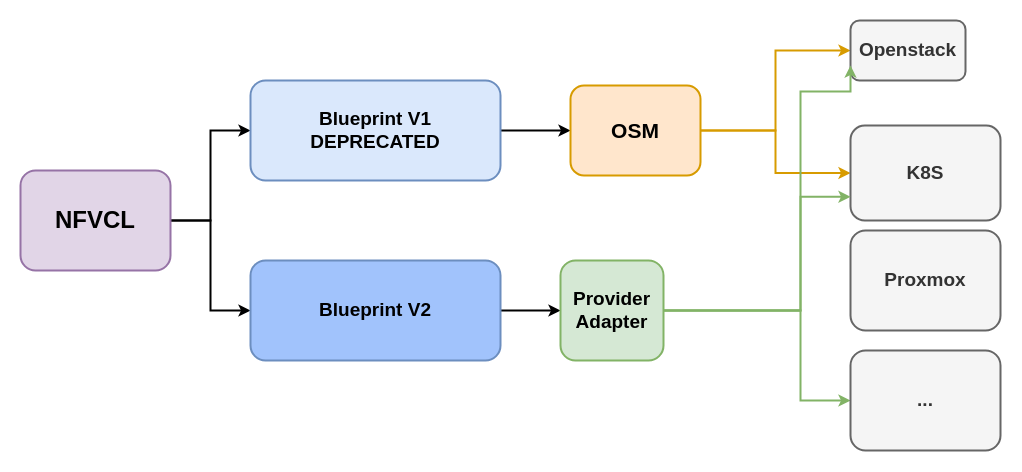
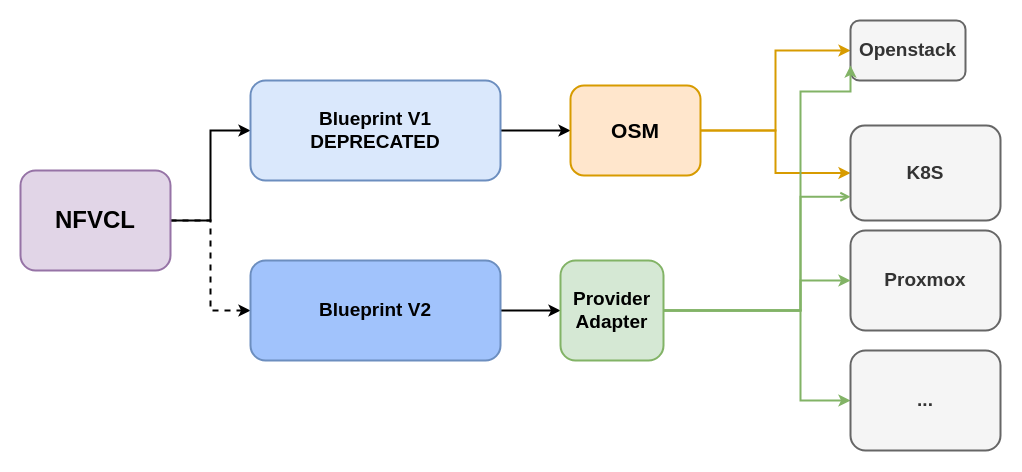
  <mxCell id="0" style=";html=1;" />
  <mxCell id="1" style=";html=1;" parent="0" />
  <mxCell id="2" style="edgeStyle=orthogonalEdgeStyle;rounded=0;orthogonalLoop=1;jettySize=auto;html=1;exitX=1;exitY=0.5;exitDx=0;exitDy=0;entryX=0;entryY=0.5;entryDx=0;entryDy=0;strokeWidth=2;" parent="1" source="4" target="6" edge="1"><mxGeometry relative="1" as="geometry" /></mxCell>
- <mxCell id="3" style="edgeStyle=orthogonalEdgeStyle;rounded=0;orthogonalLoop=1;jettySize=auto;html=1;exitX=1;exitY=0.5;exitDx=0;exitDy=0;entryX=0;entryY=0.5;entryDx=0;entryDy=0;strokeWidth=2;" parent="1" source="4" target="8" edge="1"><mxGeometry relative="1" as="geometry" /></mxCell>
+ <mxCell id="3" style="edgeStyle=orthogonalEdgeStyle;rounded=0;orthogonalLoop=1;jettySize=auto;html=1;exitX=1;exitY=0.5;exitDx=0;exitDy=0;entryX=0;entryY=0.5;entryDx=0;entryDy=0;strokeWidth=2;dashed=1;" parent="1" source="4" target="8" edge="1"><mxGeometry relative="1" as="geometry" /></mxCell>
  <mxCell id="4" value="&lt;b&gt;&lt;font style=&quot;font-size: 24px;&quot;&gt;NFVCL&lt;/font&gt;&lt;/b&gt;" style="rounded=1;whiteSpace=wrap;html=1;strokeWidth=2;fillColor=#e1d5e7;strokeColor=#9673a6;" parent="1" vertex="1"><mxGeometry x="20" y="170" width="150" height="100" as="geometry" /></mxCell>
  <mxCell id="5" style="edgeStyle=orthogonalEdgeStyle;rounded=0;orthogonalLoop=1;jettySize=auto;html=1;exitX=1;exitY=0.5;exitDx=0;exitDy=0;entryX=0;entryY=0.5;entryDx=0;entryDy=0;strokeWidth=2;" parent="1" source="6" target="11" edge="1"><mxGeometry relative="1" as="geometry" /></mxCell>
  <mxCell id="6" value="&lt;b style=&quot;font-size: 19px;&quot;&gt;&lt;font style=&quot;font-size: 19px;&quot;&gt;Blueprint V1&lt;/font&gt;&lt;/b&gt;&lt;div style=&quot;font-size: 19px;&quot;&gt;&lt;b style=&quot;&quot;&gt;&lt;font style=&quot;font-size: 19px;&quot;&gt;DEPRECATED&lt;/font&gt;&lt;/b&gt;&lt;/div&gt;" style="rounded=1;whiteSpace=wrap;html=1;strokeWidth=2;fillColor=#dae8fc;strokeColor=#6c8ebf;" parent="1" vertex="1"><mxGeometry x="250" y="80" width="250" height="100" as="geometry" /></mxCell>
  <mxCell id="7" value="" style="edgeStyle=orthogonalEdgeStyle;rounded=0;orthogonalLoop=1;jettySize=auto;html=1;strokeWidth=2;" parent="1" source="8" target="19" edge="1"><mxGeometry relative="1" as="geometry" /></mxCell>
  <mxCell id="8" value="&lt;font style=&quot;font-size: 19px;&quot;&gt;&lt;b&gt;Blueprint V2&lt;/b&gt;&lt;/font&gt;" style="rounded=1;whiteSpace=wrap;html=1;strokeWidth=2;fillColor=#A1C3FC;strokeColor=#6c8ebf;" parent="1" vertex="1"><mxGeometry x="250" y="260" width="250" height="100" as="geometry" /></mxCell>
  <mxCell id="9" style="edgeStyle=orthogonalEdgeStyle;rounded=0;orthogonalLoop=1;jettySize=auto;html=1;exitX=1;exitY=0.5;exitDx=0;exitDy=0;entryX=0;entryY=0.5;entryDx=0;entryDy=0;strokeWidth=2;fillColor=#ffe6cc;strokeColor=#d79b00;" parent="1" source="11" target="12" edge="1"><mxGeometry relative="1" as="geometry" /></mxCell>
  <mxCell id="10" style="edgeStyle=orthogonalEdgeStyle;rounded=0;orthogonalLoop=1;jettySize=auto;html=1;exitX=1;exitY=0.5;exitDx=0;exitDy=0;entryX=0;entryY=0.5;entryDx=0;entryDy=0;strokeWidth=2;fillColor=#ffe6cc;strokeColor=#d79b00;" parent="1" source="11" target="14" edge="1"><mxGeometry relative="1" as="geometry" /></mxCell>
  <mxCell id="11" value="&lt;b&gt;&lt;font style=&quot;font-size: 21px;&quot;&gt;OSM&lt;/font&gt;&lt;/b&gt;" style="rounded=1;whiteSpace=wrap;html=1;fillColor=#ffe6cc;strokeColor=#d79b00;strokeWidth=2;" parent="1" vertex="1"><mxGeometry x="570" y="85" width="130" height="90" as="geometry" /></mxCell>
  <mxCell id="12" value="&lt;b&gt;&lt;font style=&quot;font-size: 19px;&quot;&gt;Openstack&lt;/font&gt;&lt;/b&gt;" style="rounded=1;whiteSpace=wrap;html=1;strokeWidth=2;fillColor=#f5f5f5;strokeColor=#666666;fontColor=#333333;" parent="1" vertex="1"><mxGeometry x="850" y="20" width="115" height="60" as="geometry" /></mxCell>
  <mxCell id="13" value="&lt;font style=&quot;font-size: 19px;&quot;&gt;&lt;b&gt;Proxmox&lt;/b&gt;&lt;/font&gt;" style="rounded=1;whiteSpace=wrap;html=1;strokeWidth=2;fillColor=#f5f5f5;strokeColor=#666666;fontColor=#333333;" parent="1" vertex="1"><mxGeometry x="850" y="230" width="150" height="100" as="geometry" /></mxCell>
  <mxCell id="14" value="&lt;b&gt;&lt;font style=&quot;font-size: 19px;&quot;&gt;K8S&lt;/font&gt;&lt;/b&gt;" style="rounded=1;whiteSpace=wrap;html=1;strokeWidth=2;fillColor=#f5f5f5;strokeColor=#666666;fontColor=#333333;" parent="1" vertex="1"><mxGeometry x="850" y="125" width="150" height="95" as="geometry" /></mxCell>
- <mxCell id="16" style="edgeStyle=orthogonalEdgeStyle;rounded=0;orthogonalLoop=1;jettySize=auto;html=1;exitX=1;exitY=0.5;exitDx=0;exitDy=0;entryX=0;entryY=0.75;entryDx=0;entryDy=0;strokeWidth=2;fillColor=#d5e8d4;strokeColor=#82b366;" parent="1" source="19" target="14" edge="1"><mxGeometry relative="1" as="geometry"><Array as="points"><mxPoint x="800" y="310" /><mxPoint x="800" y="196" /></Array></mxGeometry></mxCell>
+ <mxCell id="15" style="edgeStyle=orthogonalEdgeStyle;rounded=0;orthogonalLoop=1;jettySize=auto;html=1;exitX=1;exitY=0.5;exitDx=0;exitDy=0;entryX=0;entryY=0.5;entryDx=0;entryDy=0;strokeWidth=2;fillColor=#d5e8d4;strokeColor=#82b366;" parent="1" source="19" target="13" edge="1"><mxGeometry relative="1" as="geometry"><Array as="points"><mxPoint x="800" y="310" /><mxPoint x="800" y="280" /></Array></mxGeometry></mxCell>
+ <mxCell id="16" style="edgeStyle=orthogonalEdgeStyle;rounded=0;orthogonalLoop=1;jettySize=auto;html=1;exitX=1;exitY=0.5;exitDx=0;exitDy=0;entryX=0;entryY=0.75;entryDx=0;entryDy=0;strokeWidth=2;fillColor=#d5e8d4;strokeColor=#82b366;endArrow=open;" parent="1" source="19" target="14" edge="1"><mxGeometry relative="1" as="geometry"><Array as="points"><mxPoint x="800" y="310" /><mxPoint x="800" y="196" /></Array></mxGeometry></mxCell>
  <mxCell id="17" style="edgeStyle=orthogonalEdgeStyle;rounded=0;orthogonalLoop=1;jettySize=auto;html=1;exitX=1;exitY=0.5;exitDx=0;exitDy=0;entryX=0;entryY=0.75;entryDx=0;entryDy=0;strokeWidth=2;fillColor=#d5e8d4;strokeColor=#82b366;" parent="1" source="19" target="12" edge="1"><mxGeometry relative="1" as="geometry"><Array as="points"><mxPoint x="800" y="310" /><mxPoint x="800" y="91" /></Array></mxGeometry></mxCell>
  <mxCell id="18" style="edgeStyle=orthogonalEdgeStyle;rounded=0;orthogonalLoop=1;jettySize=auto;html=1;exitX=1;exitY=0.5;exitDx=0;exitDy=0;entryX=0;entryY=0.5;entryDx=0;entryDy=0;strokeWidth=2;fillColor=#d5e8d4;strokeColor=#82b366;" parent="1" source="19" target="20" edge="1"><mxGeometry relative="1" as="geometry"><Array as="points"><mxPoint x="800" y="310" /><mxPoint x="800" y="400" /></Array></mxGeometry></mxCell>
  <mxCell id="19" value="&lt;font style=&quot;font-size: 19px;&quot;&gt;&lt;b&gt;Provider&lt;/b&gt;&lt;/font&gt;&lt;div&gt;&lt;font style=&quot;font-size: 19px;&quot;&gt;&lt;b&gt;Adapter&lt;/b&gt;&lt;/font&gt;&lt;/div&gt;" style="rounded=1;whiteSpace=wrap;html=1;strokeWidth=2;fillColor=#d5e8d4;strokeColor=#82b366;" parent="1" vertex="1"><mxGeometry x="560" y="260" width="103" height="100" as="geometry" /></mxCell>
  <mxCell id="20" value="&lt;font style=&quot;font-size: 19px;&quot;&gt;&lt;b&gt;...&lt;/b&gt;&lt;/font&gt;" style="rounded=1;whiteSpace=wrap;html=1;strokeWidth=2;fillColor=#f5f5f5;strokeColor=#666666;fontColor=#333333;" parent="1" vertex="1"><mxGeometry x="850" y="350" width="150" height="100" as="geometry" /></mxCell>
